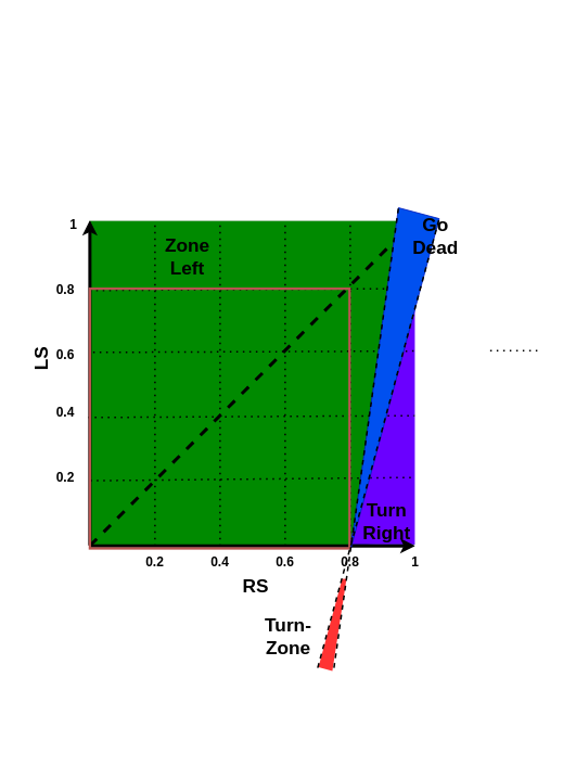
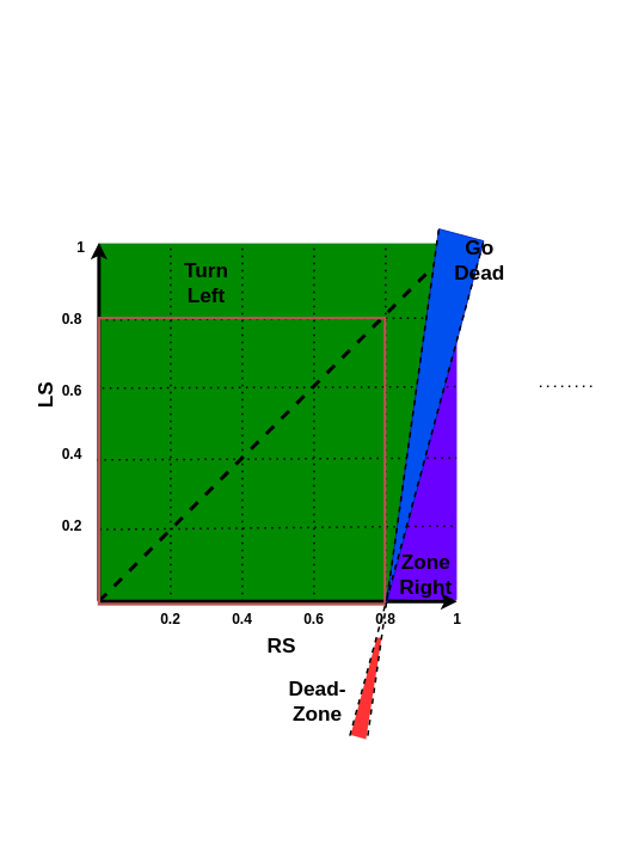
  <mxCell id="0" />
  <mxCell id="1" parent="0" />
  <mxCell id="2" value="" style="shape=manualInput;whiteSpace=wrap;html=1;size=84;rotation=-255;fillColor=#FF3333;strokeColor=none;" vertex="1" parent="1"><mxGeometry x="340" y="735" width="160.56" height="17.67" as="geometry" /></mxCell>
  <mxCell id="3" value="" style="shape=manualInput;whiteSpace=wrap;html=1;size=40;flipH=1;flipV=1;fillColor=#008a00;strokeColor=#005700;fontColor=#ffffff;" parent="1" vertex="1"><mxGeometry x="110" width="420" height="430" as="geometry" y="270" /></mxCell>
  <mxCell id="4" value="" style="shape=manualInput;whiteSpace=wrap;html=1;size=420;flipH=0;flipV=0;fillColor=#6a00ff;strokeColor=#3700CC;fontColor=#ffffff;" parent="1" vertex="1"><mxGeometry x="430" y="248.23" width="90" height="420" as="geometry" /></mxCell>
  <mxCell id="5" value="" style="endArrow=classic;html=1;rounded=0;strokeWidth=4;" parent="1" edge="1"><mxGeometry width="50" height="50" relative="1" as="geometry"><mxPoint x="110" y="670" as="sourcePoint" /><mxPoint x="110" as="targetPoint" y="270" /></mxGeometry></mxCell>
  <mxCell id="6" value="" style="endArrow=none;dashed=1;html=1;dashPattern=1 3;strokeWidth=2;rounded=0;startArrow=none;" parent="1" source="36" edge="1"><mxGeometry width="50" height="50" relative="1" as="geometry"><mxPoint x="510" y="670" as="sourcePoint" /><mxPoint x="510" as="targetPoint" y="270" /></mxGeometry></mxCell>
  <mxCell id="7" value="" style="endArrow=none;dashed=1;html=1;dashPattern=1 3;strokeWidth=2;rounded=0;startArrow=none;" parent="1" edge="1"><mxGeometry width="50" height="50" relative="1" as="geometry"><mxPoint x="430" y="670" as="sourcePoint" /><mxPoint x="430" as="targetPoint" y="270" /></mxGeometry></mxCell>
  <mxCell id="8" value="" style="endArrow=none;dashed=1;html=1;dashPattern=1 3;strokeWidth=2;rounded=0;" parent="1" edge="1"><mxGeometry width="50" height="50" relative="1" as="geometry"><mxPoint x="350" y="670" as="sourcePoint" /><mxPoint x="350" as="targetPoint" y="270" /></mxGeometry></mxCell>
  <mxCell id="9" value="" style="endArrow=none;dashed=1;html=1;dashPattern=1 3;strokeWidth=2;rounded=0;startArrow=none;" parent="1" edge="1"><mxGeometry width="50" height="50" relative="1" as="geometry"><mxPoint x="270" y="670" as="sourcePoint" /><mxPoint x="270" as="targetPoint" y="270" /></mxGeometry></mxCell>
  <mxCell id="10" value="" style="endArrow=none;dashed=1;html=1;dashPattern=1 3;strokeWidth=2;rounded=0;" parent="1" edge="1"><mxGeometry width="50" height="50" relative="1" as="geometry"><mxPoint x="190" y="670" as="sourcePoint" /><mxPoint x="190" as="targetPoint" y="270" /></mxGeometry></mxCell>
  <mxCell id="11" value="" style="rounded=0;whiteSpace=wrap;html=1;strokeColor=#FFFFFF;rotation=-90;" parent="1" vertex="1"><mxGeometry x="284" y="460" width="40" height="460" as="geometry" /></mxCell>
  <mxCell id="12" value="" style="endArrow=classic;html=1;rounded=0;strokeWidth=4;" parent="1" edge="1"><mxGeometry width="50" height="50" relative="1" as="geometry"><mxPoint x="110" y="670" as="sourcePoint" /><mxPoint x="510" y="670" as="targetPoint" /></mxGeometry></mxCell>
- <mxCell id="13" value="Zone Left" style="text;html=1;strokeColor=none;fillColor=none;align=center;verticalAlign=middle;whiteSpace=wrap;rounded=0;fontStyle=1;fontSize=23;" parent="1" vertex="1"><mxGeometry x="200" y="300" width="60" height="30" as="geometry" /></mxCell>
- <mxCell id="14" value="Turn Right" style="text;html=1;strokeColor=none;fillColor=none;align=center;verticalAlign=middle;whiteSpace=wrap;rounded=0;fontStyle=1;fontSize=23;" parent="1" vertex="1"><mxGeometry x="445" y="630" width="60" height="20" as="geometry" /></mxCell>
+ <mxCell id="13" value="Turn Left" style="text;html=1;strokeColor=none;fillColor=none;align=center;verticalAlign=middle;whiteSpace=wrap;rounded=0;fontStyle=1;fontSize=23;" parent="1" vertex="1"><mxGeometry x="200" y="300" width="60" height="30" as="geometry" /></mxCell>
+ <mxCell id="14" value="Zone Right" style="text;html=1;strokeColor=none;fillColor=none;align=center;verticalAlign=middle;whiteSpace=wrap;rounded=0;fontStyle=1;fontSize=23;" parent="1" vertex="1"><mxGeometry x="445" y="630" width="60" height="20" as="geometry" /></mxCell>
  <mxCell id="15" value="LS" style="text;html=1;strokeColor=none;fillColor=none;align=center;verticalAlign=middle;whiteSpace=wrap;rounded=0;fontStyle=1;fontSize=23;rotation=-90;" parent="1" vertex="1"><mxGeometry x="20" y="425" width="60" height="30" as="geometry" /></mxCell>
  <mxCell id="16" value="RS" style="text;html=1;strokeColor=none;fillColor=none;align=center;verticalAlign=middle;whiteSpace=wrap;rounded=0;fontStyle=1;fontSize=23;" parent="1" vertex="1"><mxGeometry x="284" y="705" width="60" height="30" as="geometry" /></mxCell>
  <mxCell id="17" value="1" style="text;html=1;strokeColor=none;fillColor=none;align=center;verticalAlign=middle;whiteSpace=wrap;rounded=0;fontStyle=1;fontSize=16;" parent="1" vertex="1"><mxGeometry x="480" y="675" width="60" height="30" as="geometry" /></mxCell>
  <mxCell id="18" value="0.2" style="text;html=1;strokeColor=none;fillColor=none;align=center;verticalAlign=middle;whiteSpace=wrap;rounded=0;fontStyle=1;fontSize=16;" parent="1" vertex="1"><mxGeometry x="160" y="675" width="60" height="30" as="geometry" /></mxCell>
  <mxCell id="19" value="0.2" style="text;html=1;strokeColor=none;fillColor=none;align=center;verticalAlign=middle;whiteSpace=wrap;rounded=0;fontStyle=1;fontSize=16;" parent="1" vertex="1"><mxGeometry x="50" y="570" width="60" height="30" as="geometry" /></mxCell>
  <mxCell id="20" value="" style="endArrow=none;dashed=1;html=1;dashPattern=1 3;strokeWidth=2;rounded=0;exitX=1.005;exitY=0.804;exitDx=0;exitDy=0;exitPerimeter=0;" parent="1" source="4" edge="1"><mxGeometry width="50" height="50" relative="1" as="geometry"><mxPoint x="200" y="680" as="sourcePoint" /><mxPoint x="110" y="590" as="targetPoint" /></mxGeometry></mxCell>
  <mxCell id="21" value="0.4" style="text;html=1;strokeColor=none;fillColor=none;align=center;verticalAlign=middle;whiteSpace=wrap;rounded=0;fontStyle=1;fontSize=16;" parent="1" vertex="1"><mxGeometry x="240" y="675" width="60" height="30" as="geometry" /></mxCell>
  <mxCell id="22" value="0.6" style="text;html=1;strokeColor=none;fillColor=none;align=center;verticalAlign=middle;whiteSpace=wrap;rounded=0;fontStyle=1;fontSize=16;" parent="1" vertex="1"><mxGeometry x="320" y="675" width="60" height="30" as="geometry" /></mxCell>
  <mxCell id="23" value="0.8" style="text;html=1;strokeColor=none;fillColor=none;align=center;verticalAlign=middle;whiteSpace=wrap;rounded=0;fontStyle=1;fontSize=16;" parent="1" vertex="1"><mxGeometry x="400" y="675" width="60" height="30" as="geometry" /></mxCell>
  <mxCell id="24" value="0.6" style="text;html=1;strokeColor=none;fillColor=none;align=center;verticalAlign=middle;whiteSpace=wrap;rounded=0;fontStyle=1;fontSize=16;" parent="1" vertex="1"><mxGeometry x="50" y="420" width="60" height="30" as="geometry" /></mxCell>
  <mxCell id="25" value="0.8" style="text;html=1;strokeColor=none;fillColor=none;align=center;verticalAlign=middle;whiteSpace=wrap;rounded=0;fontStyle=1;fontSize=16;" parent="1" vertex="1"><mxGeometry x="50" y="340" width="60" height="30" as="geometry" /></mxCell>
  <mxCell id="26" value="0.4" style="text;html=1;strokeColor=none;fillColor=none;align=center;verticalAlign=middle;whiteSpace=wrap;rounded=0;fontStyle=1;fontSize=16;" parent="1" vertex="1"><mxGeometry x="50" y="490" width="60" height="30" as="geometry" /></mxCell>
  <mxCell id="27" value="" style="endArrow=none;dashed=1;html=1;rounded=0;strokeWidth=4;exitX=1;exitY=0.07;exitDx=0;exitDy=0;exitPerimeter=0;entryX=0.048;entryY=1;entryDx=0;entryDy=0;entryPerimeter=0;" parent="1" source="3" target="3" edge="1"><mxGeometry width="50" height="50" relative="1" as="geometry"><mxPoint x="260" y="510" as="sourcePoint" /><mxPoint x="310" y="460" as="targetPoint" /></mxGeometry></mxCell>
  <mxCell id="28" value="" style="rounded=0;whiteSpace=wrap;html=1;strokeColor=#FFFFFF;rotation=-90;" parent="1" vertex="1"><mxGeometry x="270" y="20" width="40" height="460" as="geometry" /></mxCell>
  <mxCell id="29" value="1" style="text;html=1;strokeColor=none;fillColor=none;align=center;verticalAlign=middle;whiteSpace=wrap;rounded=0;fontStyle=1;fontSize=16;" parent="1" vertex="1"><mxGeometry x="60" y="260" width="60" height="30" as="geometry" /></mxCell>
  <mxCell id="30" value="" style="endArrow=none;dashed=1;html=1;dashPattern=1 3;strokeWidth=2;rounded=0;exitX=1.005;exitY=0.804;exitDx=0;exitDy=0;exitPerimeter=0;" parent="1" edge="1"><mxGeometry width="50" height="50" relative="1" as="geometry"><mxPoint x="510" y="510" as="sourcePoint" /><mxPoint x="108.2" y="512.32" as="targetPoint" /></mxGeometry></mxCell>
  <mxCell id="31" value="" style="endArrow=none;dashed=1;html=1;dashPattern=1 3;strokeWidth=2;rounded=0;startArrow=none;" parent="1" edge="1"><mxGeometry width="50" height="50" relative="1" as="geometry"><mxPoint x="660" y="430" as="sourcePoint" /><mxPoint x="110" y="432.32" as="targetPoint" /></mxGeometry></mxCell>
  <mxCell id="32" value="" style="endArrow=none;dashed=1;html=1;dashPattern=1 3;strokeWidth=2;rounded=0;exitX=1.005;exitY=0.804;exitDx=0;exitDy=0;exitPerimeter=0;" parent="1" edge="1"><mxGeometry width="50" height="50" relative="1" as="geometry"><mxPoint x="511.8" y="353.84" as="sourcePoint" /><mxPoint x="110" y="356.16" as="targetPoint" /></mxGeometry></mxCell>
  <mxCell id="33" value="" style="rounded=0;whiteSpace=wrap;html=1;strokeColor=#FFFFFF;" parent="1" vertex="1"><mxGeometry x="510" y="215" width="90" height="460" as="geometry" /></mxCell>
  <mxCell id="34" value="" style="whiteSpace=wrap;html=1;aspect=fixed;fillColor=none;strokeColor=#b85450;strokeWidth=3;" vertex="1" parent="1"><mxGeometry x="110" y="354" width="319.17" height="319.17" as="geometry" /></mxCell>
- <mxCell id="35" value="Turn-Zone" style="text;html=1;strokeColor=none;fillColor=none;align=center;verticalAlign=middle;whiteSpace=wrap;rounded=0;fontStyle=1;fontSize=23;" vertex="1" parent="1"><mxGeometry x="324" y="752.67" width="60" height="57.33" as="geometry" /></mxCell>
+ <mxCell id="35" value="Dead-Zone" style="text;html=1;strokeColor=none;fillColor=none;align=center;verticalAlign=middle;whiteSpace=wrap;rounded=0;fontStyle=1;fontSize=23;" vertex="1" parent="1"><mxGeometry x="324" y="752.67" width="60" height="57.33" as="geometry" /></mxCell>
  <mxCell id="36" value="" style="shape=manualInput;whiteSpace=wrap;html=1;size=84;rotation=-75;fillColor=#0050ef;fontColor=#ffffff;strokeColor=#001DBC;" parent="1" vertex="1"><mxGeometry x="250" y="438.17" width="420" height="51.83" as="geometry" /></mxCell>
  <mxCell id="37" value="" style="endArrow=none;html=1;rounded=0;strokeWidth=2;dashed=1;entryX=1;entryY=0;entryDx=0;entryDy=0;" edge="1" parent="1" target="36"><mxGeometry width="50" height="50" relative="1" as="geometry"><mxPoint x="410" y="820" as="sourcePoint" /><mxPoint x="500" y="190" as="targetPoint" /></mxGeometry></mxCell>
  <mxCell id="38" value="" style="endArrow=none;html=1;rounded=0;strokeWidth=2;dashed=1;entryX=1;entryY=1;entryDx=0;entryDy=0;" edge="1" parent="1" target="36"><mxGeometry width="50" height="50" relative="1" as="geometry"><mxPoint x="390" y="820" as="sourcePoint" /><mxPoint x="560" y="190" as="targetPoint" /></mxGeometry></mxCell>
  <mxCell id="39" value="Go Dead" style="text;html=1;strokeColor=none;fillColor=none;align=center;verticalAlign=middle;whiteSpace=wrap;rounded=0;fontStyle=1;fontSize=23;" parent="1" vertex="1"><mxGeometry x="505" y="250" width="60" height="80" as="geometry" /></mxCell>
